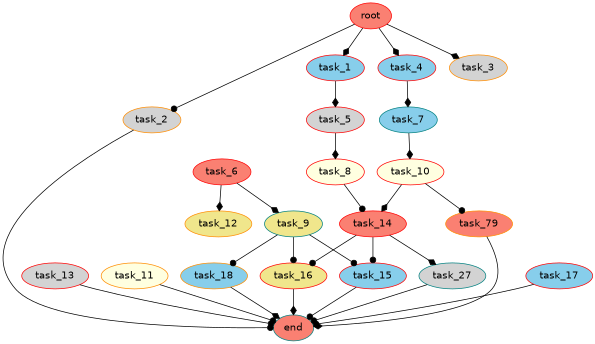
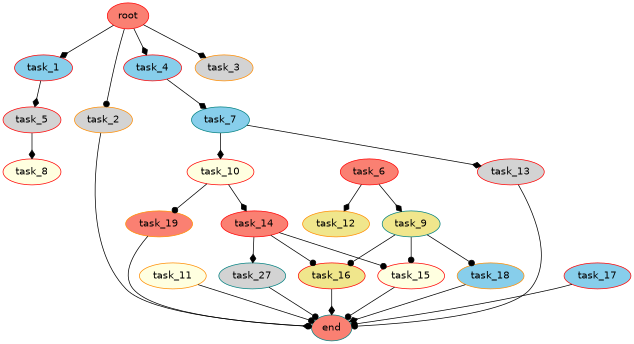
  digraph {
    fontname="DejaVu Sans"
    node [color=red fillcolor=salmon fontname="DejaVu Sans" style=filled]
    edge [arrowhead=diamond fontname="DejaVu Sans"]
    root
    task_1 [fillcolor=skyblue]
    task_2 [color=darkorange fillcolor=lightgrey]
    task_3 [color=darkorange fillcolor=lightgrey]
    task_4 [fillcolor=skyblue]
    task_5 [fillcolor=lightgrey]
    end [color=teal]
    task_7 [color=teal fillcolor=skyblue]
    task_8 [fillcolor=lightyellow]
    task_6
    task_9 [color=teal fillcolor=khaki]
    task_12 [color=darkorange fillcolor=khaki]
    task_10 [fillcolor=lightyellow]
    task_13 [fillcolor=lightgrey]
    task_14
    task_11 [color=darkorange fillcolor=lightyellow]
-   task_15 [fillcolor=skyblue]
+   task_15 [fillcolor=lightyellow]
    task_16 [fillcolor=khaki]
    task_18 [color=darkorange fillcolor=skyblue]
-   task_19 [color=darkorange label=task_79]
+   task_19 [color=darkorange]
    n21 [color=teal fillcolor=lightgrey label=task_27]
    task_17 [fillcolor=skyblue]
    root -> task_1
    root -> task_2 [arrowhead=dot]
    root -> task_3
    root -> task_4
    task_1 -> task_5
    task_2 -> end [arrowhead=dot]
    task_4 -> task_7
    task_5 -> task_8
    task_7 -> task_10
-   task_8 -> task_14 [arrowhead=dot]
+   task_7 -> task_13
    task_6 -> task_9
    task_6 -> task_12
    task_9 -> task_15 [arrowhead=dot]
    task_9 -> task_16 [arrowhead=dot]
    task_9 -> task_18 [arrowhead=dot]
    task_10 -> task_14
    task_10 -> task_19 [arrowhead=dot]
    task_13 -> end [arrowhead=dot]
    task_14 -> task_15 [arrowhead=dot]
    task_14 -> task_16 [arrowhead=dot]
    task_14 -> n21
    task_11 -> end [arrowhead=dot]
    task_15 -> end [arrowhead=dot]
    task_16 -> end
    task_18 -> end
    task_19 -> end
    n21 -> end [arrowhead=dot]
    task_17 -> end [arrowhead=dot]
  }
